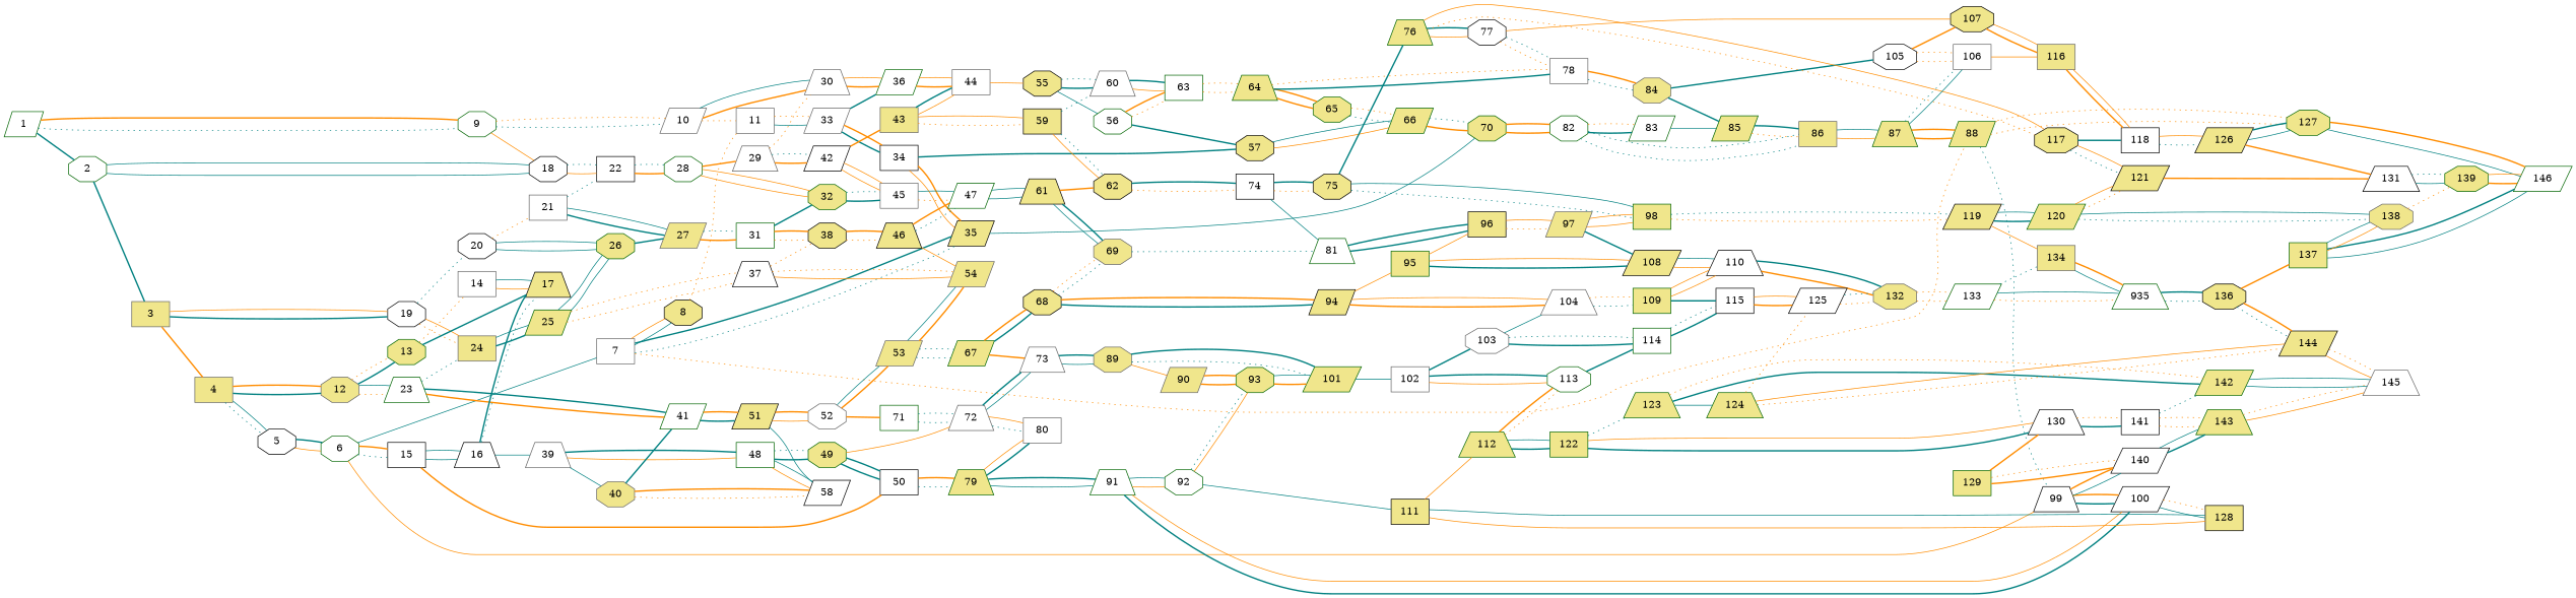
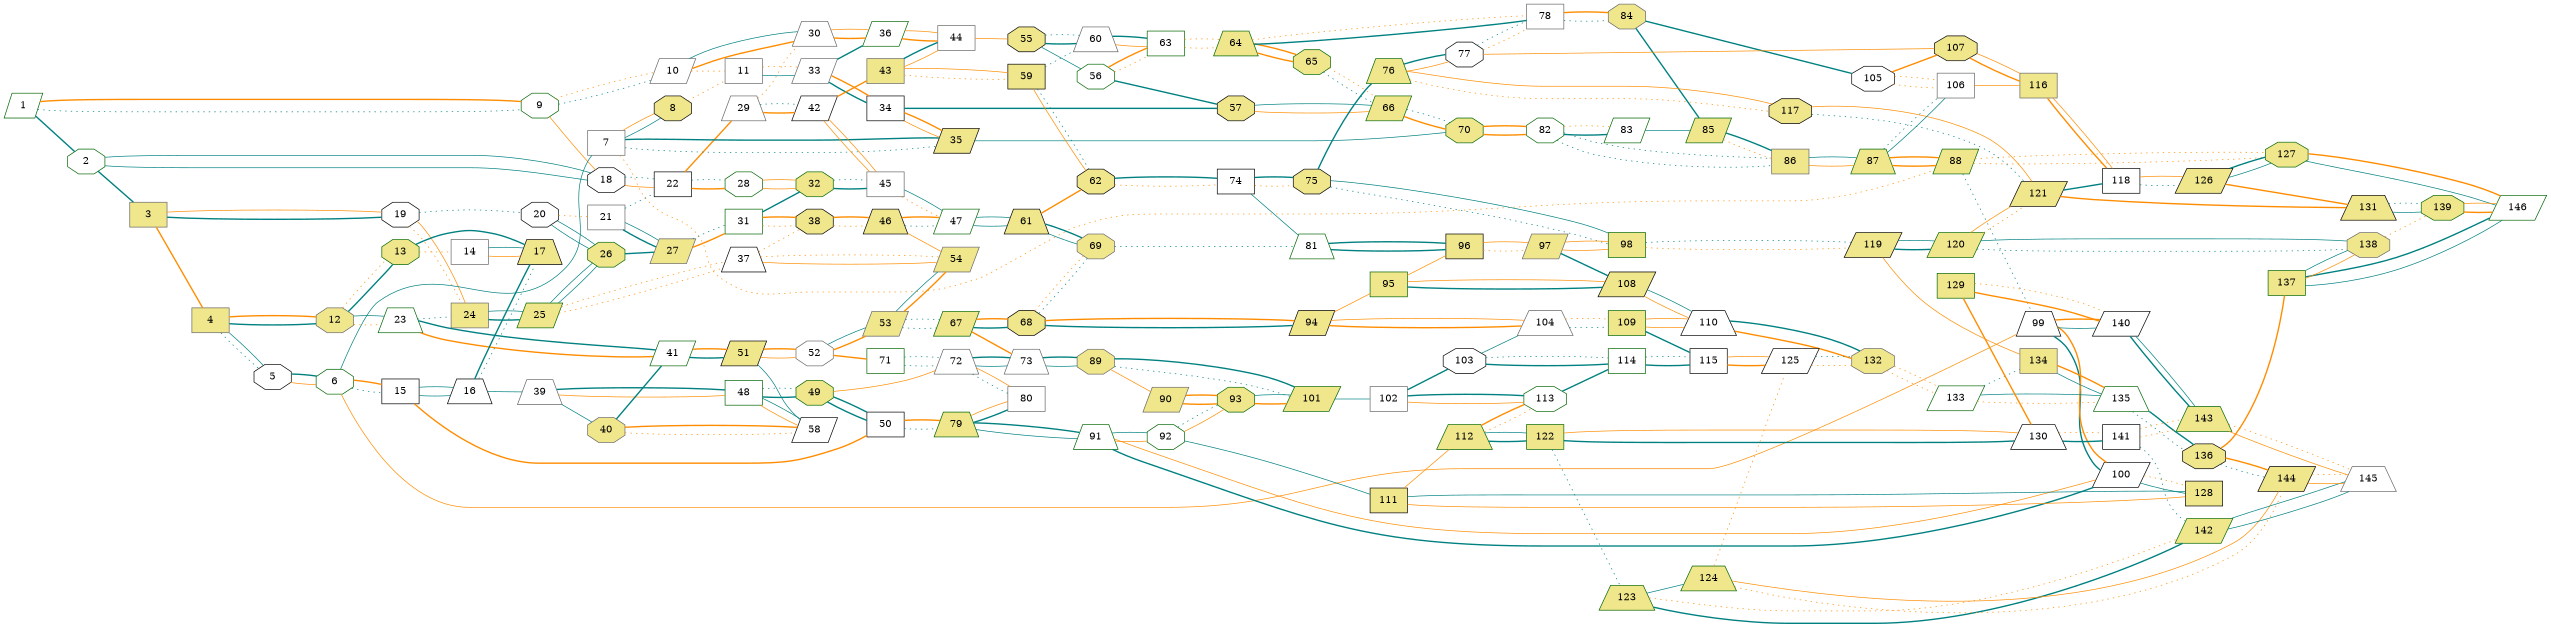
  graph {
    rankdir=LR
    node [color=darkgreen fillcolor=khaki shape=octagon style=filled]
    edge [color=teal style=bold]
    1 [fillcolor=white shape=parallelogram]
    2 [fillcolor=white]
    9 [fillcolor=white]
    3 [color=gray40 shape=box]
    18 [color=black fillcolor=white]
    10 [color=gray40 fillcolor=white shape=parallelogram]
    4 [color=gray40 shape=box]
    19 [color=black fillcolor=white]
    22 [color=black fillcolor=white shape=box]
    5 [color=black fillcolor=white]
    12 [color=gray40]
    20 [color=black fillcolor=white]
    24 [color=gray40 shape=box]
    6 [fillcolor=white]
    13
    23 [fillcolor=white shape=trapezium]
    7 [color=gray40 fillcolor=white shape=box]
    15 [color=black fillcolor=white shape=box]
    99 [color=black fillcolor=white shape=trapezium]
    8 [color=black]
    35 [color=black shape=parallelogram]
    88 [shape=parallelogram]
    16 [color=black fillcolor=white shape=trapezium]
    50 [color=black fillcolor=white shape=box]
    100 [color=black fillcolor=white shape=parallelogram]
    140 [color=black fillcolor=white shape=parallelogram]
    11 [color=gray40 fillcolor=white shape=box]
    70
    127
    33 [color=gray40 fillcolor=white shape=parallelogram]
    30 [color=gray40 fillcolor=white shape=trapezium]
    36 [fillcolor=white shape=parallelogram]
    34 [color=black fillcolor=white shape=box]
    14 [color=gray40 fillcolor=white shape=box]
    17 [color=black shape=trapezium]
    41 [fillcolor=white shape=parallelogram]
    39 [color=gray40 fillcolor=white shape=trapezium]
    79 [shape=trapezium]
    40 [color=gray40]
    48 [fillcolor=white shape=box]
    28 [fillcolor=white]
    21 [color=gray40 fillcolor=white shape=box]
    26
    25 [shape=parallelogram]
    27 [color=gray40 shape=parallelogram]
    31 [fillcolor=white shape=box]
    29 [color=gray40 fillcolor=white shape=trapezium]
    32
    51 [color=black shape=parallelogram]
    37 [color=black fillcolor=white shape=trapezium]
    38 [color=black]
    54 [color=gray40 shape=parallelogram]
    42 [color=black fillcolor=white shape=parallelogram]
    45 [color=gray40 fillcolor=white shape=box]
    43 [color=gray40 shape=box]
    44 [color=gray40 fillcolor=white shape=box]
    46 [color=black shape=trapezium]
    47 [fillcolor=white shape=parallelogram]
    57 [color=black]
    66 [shape=parallelogram]
    82 [fillcolor=white]
    55 [color=black]
    58 [color=black fillcolor=white shape=parallelogram]
    49
    52 [color=gray40 fillcolor=white]
    59 [color=black shape=box]
    60 [color=gray40 fillcolor=white shape=trapezium]
    62 [color=black]
    56 [fillcolor=white]
    61 [color=black shape=trapezium]
    69 [color=gray40]
    72 [color=gray40 fillcolor=white shape=trapezium]
    71 [fillcolor=white shape=box]
    80 [color=gray40 fillcolor=white shape=box]
    91 [fillcolor=white shape=trapezium]
    53 [color=gray40 shape=parallelogram]
    67 [shape=parallelogram]
    68 [color=black]
    73 [color=gray40 fillcolor=white shape=trapezium]
    63 [fillcolor=white shape=box]
    64 [shape=trapezium]
    74 [color=black fillcolor=white shape=box]
    81 [fillcolor=white shape=trapezium]
    75 [color=black]
    65
    78 [color=gray40 fillcolor=white shape=box]
    84 [color=gray40]
    94 [color=black shape=parallelogram]
    89 [color=gray40]
    95 [shape=box]
    104 [color=gray40 fillcolor=white shape=trapezium]
    96 [color=black shape=box]
    83 [fillcolor=white shape=parallelogram]
    86 [color=gray40 shape=box]
    90 [color=gray40 shape=parallelogram]
    101 [shape=parallelogram]
    76 [shape=trapezium]
    98 [shape=box]
    77 [color=black fillcolor=white]
    117 [color=black]
    119 [color=black shape=parallelogram]
    107 [color=black]
    118 [color=black fillcolor=white shape=box]
    121 [color=black shape=parallelogram]
    116 [color=gray40 shape=box]
    85 [shape=parallelogram]
    105 [color=black fillcolor=white]
    92 [fillcolor=white]
    97 [color=gray40 shape=parallelogram]
    87 [shape=trapezium]
    106 [color=gray40 fillcolor=white shape=box]
    146 [fillcolor=white shape=parallelogram]
    93
    102 [color=gray40 fillcolor=white shape=box]
    111 [color=black shape=box]
    128 [color=black shape=box]
    112 [shape=trapezium]
    108 [color=black shape=parallelogram]
    109 [shape=box]
    110 [color=black fillcolor=white shape=trapezium]
    120 [shape=parallelogram]
    134 [color=gray40 shape=box]
    143 [shape=trapezium]
-   103 [color=gray40 fillcolor=white]
+   103 [color=black fillcolor=white]
    113 [fillcolor=white]
    114 [fillcolor=white shape=box]
    115 [color=black fillcolor=white shape=box]
    132 [color=gray40]
    125 [color=black fillcolor=white shape=parallelogram]
    133 [fillcolor=white shape=parallelogram]
    122 [shape=box]
    123 [shape=trapezium]
    130 [color=black fillcolor=white shape=trapezium]
    126 [color=black shape=parallelogram]
-   131 [color=black fillcolor=white shape=trapezium]
+   131 [color=black shape=trapezium]
    138 [color=gray40]
-   135 [fillcolor=white shape=trapezium label=935]
+   135 [fillcolor=white shape=trapezium]
    139
    124 [shape=trapezium]
    142 [shape=parallelogram]
    141 [color=black fillcolor=white shape=box]
    144 [color=black shape=parallelogram]
    145 [color=gray40 fillcolor=white shape=trapezium]
    129 [shape=box]
    136 [color=black]
    137 [shape=box]
    1 -- 2
    1 -- 9 [style=dotted]
    1 -- 9 [color=darkorange]
    2 -- 3
    2 -- 18 [style=solid]
    2 -- 18 [style=solid]
    9 -- 18 [color=darkorange style=solid]
    9 -- 10 [style=dotted]
    9 -- 10 [color=darkorange style=dotted]
    3 -- 4 [color=darkorange]
    3 -- 19
    3 -- 19 [color=darkorange style=solid]
    18 -- 22 [color=darkorange style=solid]
    18 -- 22 [style=dotted]
    10 -- 11 [color=darkorange style=dotted]
    10 -- 30 [color=darkorange]
    10 -- 30 [style=solid]
    4 -- 5 [style=dotted]
    4 -- 5 [style=solid]
    4 -- 12
    4 -- 12 [color=darkorange]
    19 -- 20 [style=dotted]
    19 -- 24 [color=darkorange style=dotted]
    19 -- 24 [color=darkorange style=solid]
    22 -- 28 [color=darkorange]
    22 -- 28 [style=dotted]
    5 -- 6 [color=darkorange style=solid]
    5 -- 6
    12 -- 13
    12 -- 13 [color=darkorange style=dotted]
    12 -- 23 [color=darkorange style=dotted]
    12 -- 23 [style=solid]
    20 -- 21 [color=darkorange style=dotted]
    20 -- 26 [style=solid]
    20 -- 26 [style=solid]
    24 -- 25
    24 -- 25 [style=solid]
    6 -- 7 [style=solid]
    6 -- 15 [style=dotted]
    6 -- 15 [color=darkorange]
    6 -- 99 [color=darkorange style=solid]
    13 -- 14 [color=darkorange style=dotted]
    13 -- 17
    23 -- 24 [style=dotted]
    23 -- 41 [color=darkorange]
    23 -- 41
    7 -- 8 [style=solid]
    7 -- 8 [color=darkorange style=solid]
    7 -- 35 [style=dotted]
    7 -- 35
    7 -- 88 [color=darkorange style=dotted]
    15 -- 16 [style=solid]
    15 -- 16 [style=solid]
    15 -- 50 [color=darkorange]
    99 -- 100
    99 -- 100 [color=darkorange]
    99 -- 140 [style=solid]
    99 -- 140 [color=darkorange]
    8 -- 11 [color=darkorange style=dotted]
    35 -- 70 [style=solid]
    88 -- 99 [style=dotted]
    88 -- 127 [color=darkorange style=dotted]
    88 -- 127 [color=darkorange style=dotted]
    16 -- 17 [style=dotted]
    16 -- 17
    16 -- 39 [style=solid]
    50 -- 79 [style=dotted]
    50 -- 79 [color=darkorange]
    100 -- 128 [style=solid]
    100 -- 128 [color=darkorange style=dotted]
    140 -- 143
    140 -- 143 [style=solid]
    11 -- 33 [style=solid]
    11 -- 33 [color=darkorange style=dotted]
    70 -- 82 [color=darkorange]
    70 -- 82 [color=darkorange]
    127 -- 146 [style=solid]
    127 -- 146 [color=darkorange]
    33 -- 36
    33 -- 34
    33 -- 34 [color=darkorange]
    30 -- 36 [color=darkorange]
    30 -- 36 [color=darkorange style=solid]
    36 -- 44 [color=darkorange]
    36 -- 44 [color=darkorange style=solid]
    34 -- 35 [color=darkorange style=solid]
    34 -- 35 [color=darkorange]
    34 -- 57
    14 -- 17 [color=darkorange style=solid]
    14 -- 17 [style=solid]
    41 -- 51
    41 -- 51 [color=darkorange]
    39 -- 40 [style=solid]
    39 -- 48 [color=darkorange style=solid]
    39 -- 48
    79 -- 80
    79 -- 80 [color=darkorange style=solid]
    79 -- 91 [style=solid]
    79 -- 91
    40 -- 41
    40 -- 58 [color=darkorange style=dotted]
    40 -- 58 [color=darkorange]
    48 -- 58 [color=darkorange style=solid]
    48 -- 58 [style=solid]
    48 -- 49
    48 -- 49 [style=dotted]
-   28 -- 29 [color=darkorange]
+   22 -- 29 [color=darkorange]
    28 -- 32 [color=darkorange style=solid]
    28 -- 32 [color=darkorange style=solid]
    21 -- 22 [style=dotted]
    21 -- 27
    21 -- 27 [style=solid]
    26 -- 27
    25 -- 26 [style=solid]
    25 -- 26 [style=solid]
    25 -- 37 [color=darkorange style=dotted]
    25 -- 37 [color=darkorange style=dotted]
    27 -- 31 [color=darkorange]
    27 -- 31 [style=dotted]
    31 -- 32
    31 -- 38 [color=darkorange style=dotted]
    31 -- 38 [color=darkorange]
    29 -- 30 [color=darkorange style=dotted]
    29 -- 42 [color=darkorange]
    29 -- 42 [style=dotted]
    32 -- 45
    32 -- 45 [style=dotted]
    51 -- 58 [style=solid]
    51 -- 52 [color=darkorange style=solid]
    51 -- 52 [color=darkorange]
    37 -- 38 [color=darkorange style=dotted]
    37 -- 54 [color=darkorange style=solid]
    37 -- 54 [color=darkorange style=dotted]
    38 -- 46 [color=darkorange style=dotted]
    38 -- 46 [color=darkorange]
    42 -- 45 [color=darkorange style=solid]
    42 -- 45 [color=darkorange style=solid]
    42 -- 43 [color=darkorange]
    45 -- 47 [color=darkorange style=dotted]
    45 -- 47 [style=solid]
    43 -- 44 [color=darkorange style=solid]
    43 -- 44
    43 -- 59 [color=darkorange style=dotted]
    43 -- 59 [color=darkorange style=solid]
    44 -- 55 [color=darkorange style=solid]
    46 -- 54 [color=darkorange style=solid]
    46 -- 47 [style=dotted]
    46 -- 47 [color=darkorange]
    47 -- 61 [style=solid]
    47 -- 61 [style=solid]
    57 -- 66 [color=darkorange style=solid]
    57 -- 66 [style=solid]
    66 -- 70 [color=darkorange]
    66 -- 70 [style=dotted]
    82 -- 83
    82 -- 83 [color=darkorange style=dotted]
    82 -- 86 [style=dotted]
    82 -- 86 [style=dotted]
    55 -- 60
    55 -- 60 [style=dotted]
    55 -- 56 [style=solid]
    49 -- 50
    49 -- 50
    49 -- 72 [color=darkorange style=solid]
    52 -- 71 [color=darkorange]
    52 -- 53 [color=darkorange]
    52 -- 53 [style=solid]
    59 -- 60 [style=dotted]
    59 -- 62 [color=darkorange style=solid]
    59 -- 62 [style=dotted]
    60 -- 63 [color=darkorange style=solid]
    60 -- 63
    62 -- 74 [color=darkorange style=dotted]
    62 -- 74
    56 -- 57
    56 -- 63 [color=darkorange style=dotted]
    56 -- 63 [color=darkorange]
    61 -- 62 [color=darkorange]
    61 -- 69 [style=solid]
    61 -- 69
    69 -- 81 [style=dotted]
    72 -- 80 [style=dotted]
    72 -- 80 [color=darkorange style=solid]
    72 -- 73 [style=solid]
    72 -- 73
    71 -- 72 [style=dotted]
    71 -- 72 [style=dotted]
    91 -- 100
    91 -- 100 [color=darkorange style=solid]
    91 -- 92 [color=darkorange style=solid]
    91 -- 92 [style=solid]
    53 -- 54 [color=darkorange]
    53 -- 54 [style=solid]
    53 -- 67 [style=dotted]
    53 -- 67 [style=dotted]
    67 -- 68
    67 -- 68 [color=darkorange]
    67 -- 73 [color=darkorange]
    68 -- 69 [style=dotted]
    68 -- 69 [color=darkorange style=dotted]
    68 -- 94
    68 -- 94 [color=darkorange]
    73 -- 89 [style=solid]
    73 -- 89
    63 -- 64 [color=darkorange style=dotted]
    63 -- 64 [color=darkorange style=dotted]
    64 -- 65 [color=darkorange]
    64 -- 65 [color=darkorange]
    64 -- 78
    64 -- 78 [color=darkorange style=dotted]
    74 -- 81 [style=solid]
    74 -- 75 [color=darkorange style=dotted]
    74 -- 75
    81 -- 96
    81 -- 96
    75 -- 76
    75 -- 98 [style=dotted]
    75 -- 98 [style=solid]
    65 -- 66 [style=dotted]
    65 -- 66 [color=darkorange style=dotted]
    78 -- 84 [style=dotted]
    78 -- 84 [color=darkorange]
    84 -- 85
    84 -- 105
    94 -- 95 [color=darkorange style=solid]
    94 -- 104 [color=darkorange]
    94 -- 104 [color=darkorange style=solid]
    89 -- 90 [color=darkorange style=solid]
    89 -- 101 [style=dotted]
    89 -- 101
    95 -- 96 [color=darkorange style=solid]
    95 -- 108
    95 -- 108 [color=darkorange style=solid]
    104 -- 109 [style=dotted]
    104 -- 109 [color=darkorange style=dotted]
    96 -- 97 [color=darkorange style=dotted]
    96 -- 97 [color=darkorange style=solid]
    83 -- 85 [style=solid]
    86 -- 87 [color=darkorange style=solid]
    86 -- 87 [style=solid]
    90 -- 93 [color=darkorange]
    90 -- 93 [color=darkorange]
    101 -- 102 [style=solid]
    76 -- 77 [color=darkorange style=solid]
    76 -- 77
    76 -- 117 [color=darkorange style=dotted]
    76 -- 117 [color=darkorange style=solid]
    98 -- 119 [color=darkorange style=dotted]
    98 -- 119 [style=dotted]
    77 -- 78 [color=darkorange style=dotted]
    77 -- 78 [style=dotted]
    77 -- 107 [color=darkorange style=solid]
-   117 -- 118
+   121 -- 118
    117 -- 121 [style=dotted]
    117 -- 121 [color=darkorange style=solid]
    119 -- 120
    119 -- 120 [style=solid]
    119 -- 134 [color=darkorange style=solid]
    107 -- 116 [color=darkorange]
    107 -- 116 [color=darkorange style=solid]
    118 -- 126 [style=dotted]
    118 -- 126 [color=darkorange style=solid]
    121 -- 131 [color=darkorange]
    116 -- 118 [color=darkorange]
    116 -- 118 [color=darkorange style=solid]
    85 -- 86 [color=darkorange style=dotted]
    85 -- 86
    105 -- 107 [color=darkorange]
    105 -- 106 [color=darkorange style=dotted]
    105 -- 106 [color=darkorange style=dotted]
    92 -- 93 [color=darkorange style=solid]
    92 -- 93 [style=dotted]
    92 -- 111 [style=solid]
    97 -- 98 [color=darkorange style=solid]
    97 -- 98 [color=darkorange style=solid]
    97 -- 108
    87 -- 88 [color=darkorange]
    87 -- 88 [color=darkorange]
    87 -- 106 [style=solid]
    87 -- 106 [style=dotted]
    106 -- 116 [color=darkorange style=solid]
    93 -- 101 [color=darkorange]
    93 -- 101 [style=solid]
    102 -- 103
    102 -- 113 [color=darkorange style=solid]
    102 -- 113
    111 -- 128 [color=darkorange style=solid]
    111 -- 128 [style=solid]
    111 -- 112 [color=darkorange style=solid]
    112 -- 113 [color=darkorange style=dotted]
    112 -- 113 [color=darkorange]
    112 -- 122
    112 -- 122 [style=solid]
    108 -- 110 [color=darkorange style=solid]
    108 -- 110 [style=solid]
    109 -- 110 [color=darkorange style=solid]
    109 -- 110 [color=darkorange style=solid]
    109 -- 115
    110 -- 132 [color=darkorange]
    110 -- 132
    120 -- 121 [color=darkorange style=dotted]
    120 -- 121 [color=darkorange style=solid]
    120 -- 138 [style=dotted]
    120 -- 138 [style=solid]
    134 -- 135 [style=solid]
    134 -- 135 [color=darkorange]
    143 -- 145 [color=darkorange style=solid]
    143 -- 145 [color=darkorange style=dotted]
    103 -- 104 [style=solid]
    103 -- 114
    103 -- 114 [style=dotted]
    113 -- 114
    114 -- 115
    114 -- 115 [style=dotted]
    115 -- 125 [color=darkorange]
    115 -- 125 [color=darkorange style=solid]
    132 -- 133 [color=darkorange style=dotted]
    132 -- 133 [color=darkorange style=dotted]
    125 -- 132 [color=darkorange style=dotted]
    125 -- 132 [style=dotted]
    133 -- 134 [style=dotted]
    133 -- 135 [color=darkorange style=dotted]
    133 -- 135 [style=solid]
    122 -- 123 [style=dotted]
    122 -- 130
    122 -- 130 [color=darkorange style=solid]
    123 -- 124 [style=solid]
    123 -- 142
    123 -- 142 [color=darkorange style=dotted]
    130 -- 141
    130 -- 141 [color=darkorange style=dotted]
    126 -- 127 [style=solid]
    126 -- 127
    126 -- 131 [color=darkorange]
    131 -- 139 [style=solid]
    131 -- 139 [style=dotted]
    138 -- 139 [color=darkorange style=dotted]
    135 -- 136 [style=dotted]
    135 -- 136
    139 -- 146 [color=darkorange]
    139 -- 146 [color=darkorange style=solid]
    124 -- 125 [color=darkorange style=dotted]
    124 -- 144 [color=darkorange style=dotted]
    124 -- 144 [color=darkorange style=solid]
    142 -- 145 [style=solid]
    142 -- 145 [style=solid]
    141 -- 143 [color=darkorange style=dotted]
    141 -- 143 [color=darkorange style=dotted]
    141 -- 142 [style=dotted]
    144 -- 145 [color=darkorange style=solid]
    144 -- 145 [color=darkorange style=dotted]
    129 -- 140 [color=darkorange]
    129 -- 140 [color=darkorange style=dotted]
    129 -- 130 [color=darkorange]
    136 -- 144 [style=dotted]
    136 -- 144 [color=darkorange]
    136 -- 137 [color=darkorange]
    137 -- 146 [style=solid]
    137 -- 146
    137 -- 138 [color=darkorange style=solid]
    137 -- 138 [style=solid]
  }
